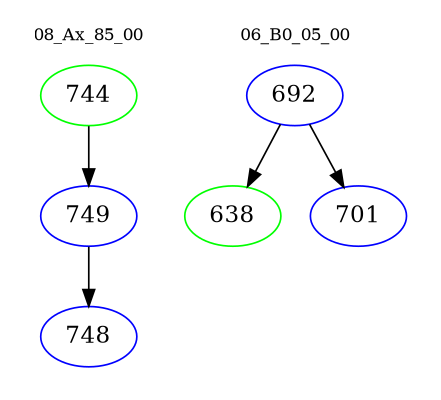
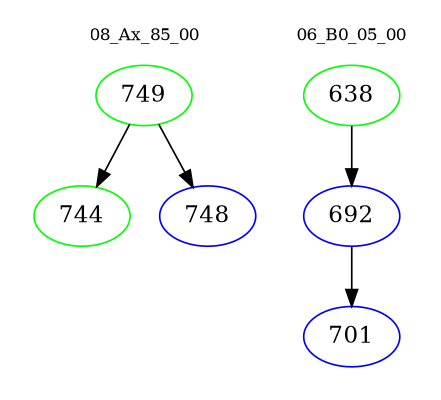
  digraph {
    node [color=blue]
    edge [color=black]
-   n1 [label=749]
+   n1 [color=green label=749]
    n2 [color=green label=744]
    n3 [label=748]
    n4 [label=692]
    n5 [color=green label=638]
    n6 [label=701]
    subgraph cluster_1 {
      color=white
      fontsize=10
      label="08_Ax_85_00"
      n1
      n2
      n3
    }
    subgraph cluster_2 {
      color=white
      fontsize=10
      label="06_B0_05_00"
      n4
      n5
      n6
    }
-   n2 -> n1
+   n1 -> n2
    n1 -> n3
-   n4 -> n5
+   n5 -> n4
    n4 -> n6
  }
